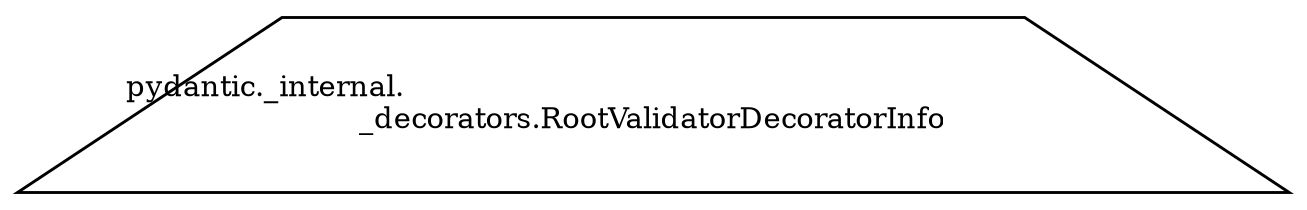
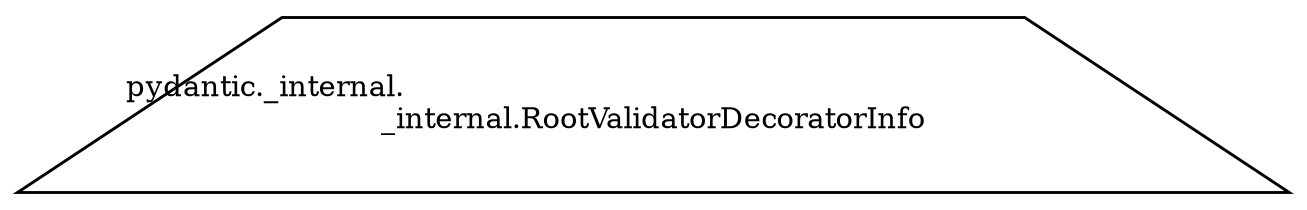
  digraph {
    rankdir=LR
    fontname="DejaVu Serif"
-   n1 [color=black fillcolor=white fontname="DejaVu Serif" fontsize=10 height=0.2 label="pydantic._internal.\l_decorators.RootValidatorDecoratorInfo" shape=trapezium style=filled width=0.4]
+   n1 [color=black fillcolor=white fontname="DejaVu Serif" fontsize=10 height=0.2 label="pydantic._internal.\l_internal.RootValidatorDecoratorInfo" shape=trapezium style=filled width=0.4]
  }
